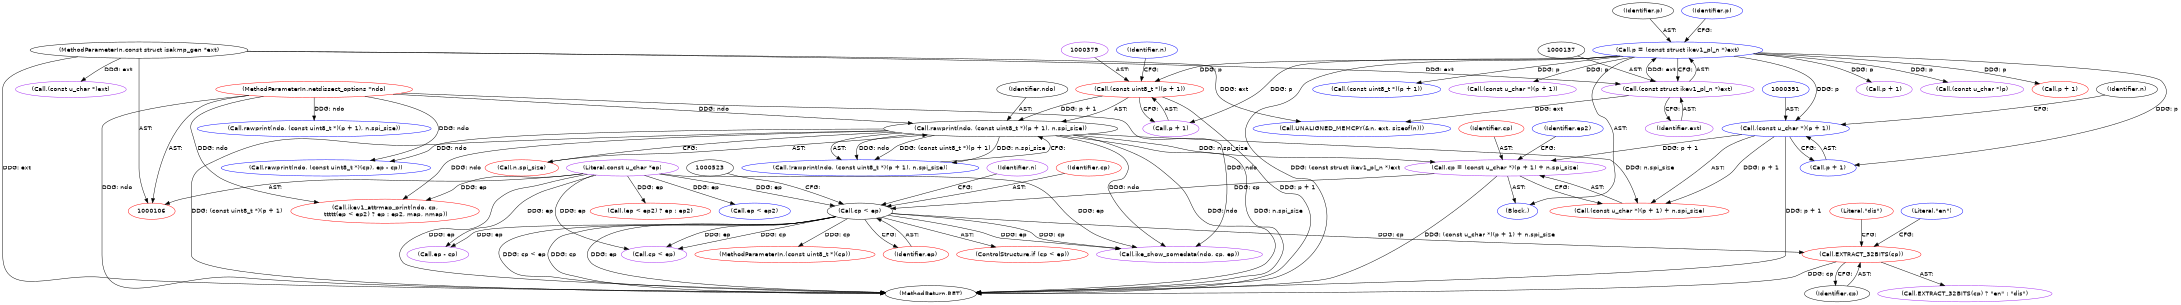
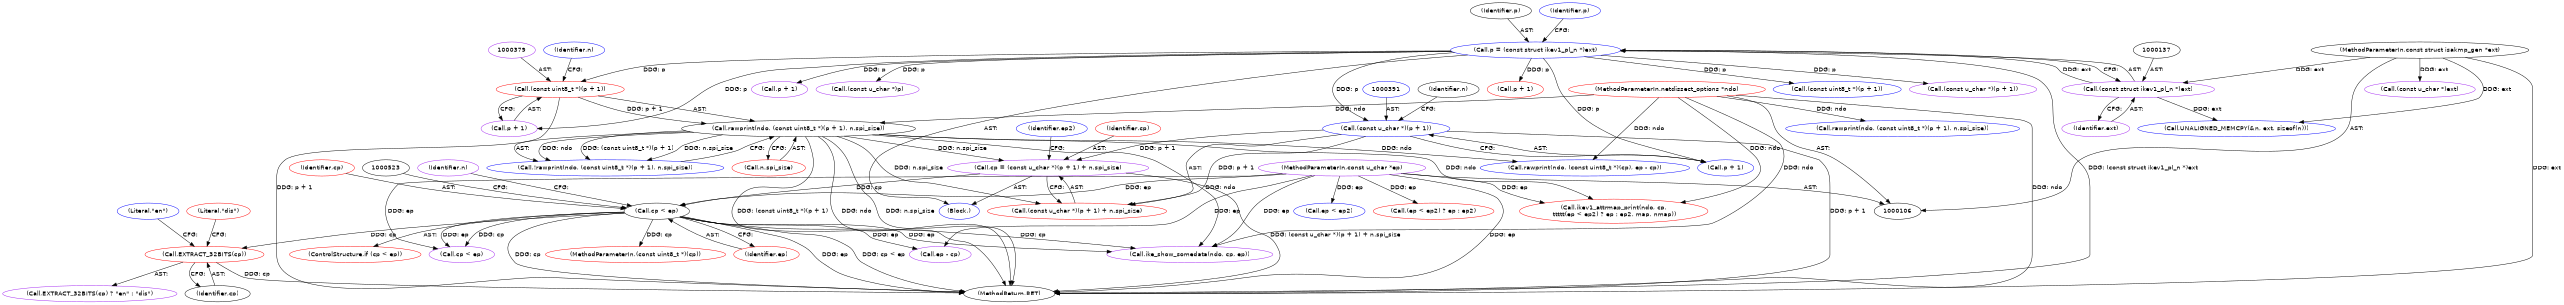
  digraph {
    fontname="DejaVu Sans"
    node [color=purple fontname="DejaVu Sans"]
    edge [fontname="DejaVu Sans"]
    n1 [color=red label="(Call,EXTRACT_32BITS(cp))"]
    n2 [label="(Call,EXTRACT_32BITS(cp) ? \"en\" : \"dis\")"]
    n3 [color=black label="(MethodReturn,RET)"]
    n4 [color=black label="(Identifier,cp)"]
    n5 [color=black label="(Call,cp < ep)"]
    n6 [label="(Call,ep - cp)"]
    n7 [label="(Call,cp < ep)"]
    n8 [label="(Call,ike_show_somedata(ndo, cp, ep))"]
    n9 [color=red label="(MethodParameterIn,(const uint8_t *)(cp))"]
    n10 [color=red label="(Identifier,ep)"]
    n11 [color=red label="(ControlStructure,if (cp < ep))"]
    n12 [label="(Call,cp = (const u_char *)(p + 1) + n.spi_size)"]
    n13 [color=blue label="(Block,)"]
    n14 [color=red label="(Call,(const u_char *)(p + 1) + n.spi_size)"]
    n15 [color=blue label="(Call,(const u_char *)(p + 1))"]
    n16 [color=blue label="(Call,p + 1)"]
    n17 [color=blue label="(Call,p = (const struct ikev1_pl_n *)ext)"]
    n18 [label="(Call,(const struct ikev1_pl_n *)ext)"]
    n19 [color=red label="(Call,(const uint8_t *)(p + 1))"]
    n20 [label="(Call,p + 1)"]
    n21 [label="(Call,p + 1)"]
    n22 [label="(Call,(const u_char *)p)"]
    n23 [color=red label="(Call,p + 1)"]
    n24 [color=blue label="(Call,(const uint8_t *)(p + 1))"]
    n25 [label="(Call,(const u_char *)(p + 1))"]
    n26 [label="(Identifier,ext)"]
    n27 [color=blue label="(Call,UNALIGNED_MEMCPY(&n, ext, sizeof(n)))"]
    n28 [color=black label="(Call,rawprint(ndo, (const uint8_t *)(p + 1), n.spi_size))"]
    n29 [color=black label="(MethodParameterIn,const struct isakmp_gen *ext)"]
    n30 [label="(Call,(const u_char *)ext)"]
-   1000106 [color=red]
+   1000106 [color=black]
    n32 [color=red label="(Call,n.spi_size)"]
    n33 [color=blue label="(Call,!rawprint(ndo, (const uint8_t *)(p + 1), n.spi_size))"]
    n34 [color=blue label="(Call,rawprint(ndo, (const uint8_t *)(cp), ep - cp))"]
    n35 [color=red label="(Call,ikev1_attrmap_print(ndo, cp,\n \t\t\t\t\t(ep < ep2) ? ep : ep2, map, nmap))"]
    n36 [color=red label="(MethodParameterIn,netdissect_options *ndo)"]
    n37 [color=blue label="(Call,rawprint(ndo, (const uint8_t *)(p + 1), n.spi_size))"]
-   n38 [label="(Literal,const u_char *ep)"]
+   n38 [label="(MethodParameterIn,const u_char *ep)"]
    n39 [color=blue label="(Call,ep < ep2)"]
    n40 [color=red label="(Call,(ep < ep2) ? ep : ep2)"]
    n41 [color=red label="(Literal,\"dis\")"]
    n42 [label="(Identifier,n)"]
    n43 [color=blue label="(Literal,\"en\")"]
    n44 [color=blue label="(Identifier,ep2)"]
    n45 [color=red label="(Identifier,cp)"]
    n46 [color=black label="(Identifier,p)"]
    n47 [color=red label="(Identifier,cp)"]
    n48 [color=blue label="(Identifier,n)"]
    n49 [color=blue label="(Identifier,p)"]
-   n50 [color=black label="(Identifier,ndo)"]
    n51 [color=black label="(Identifier,n)"]
    1000523 [color=black]
    1000391 [color=blue]
    1000137 [color=black]
    1000379
    n1 -> n2 [label="AST: "]
    n1 -> n3 [label="DDG: cp"]
    n1 -> n4 [label="CFG: "]
    n4 -> n1 [label="AST: "]
    n5 -> n1 [label="DDG: cp"]
    n5 -> n3 [label="DDG: cp"]
    n5 -> n3 [label="DDG: ep"]
    n5 -> n3 [label="DDG: cp < ep"]
    n5 -> n6 [label="DDG: ep"]
    n5 -> n7 [label="DDG: cp"]
    n5 -> n7 [label="DDG: ep"]
    n5 -> n8 [label="DDG: cp"]
    n5 -> n8 [label="DDG: ep"]
    n5 -> n9 [label="DDG: cp"]
    n5 -> n10 [label="CFG: "]
    n5 -> n11 [label="AST: "]
    n10 -> n5 [label="AST: "]
    n12 -> n3 [label="DDG: (const u_char *)(p + 1) + n.spi_size"]
    n12 -> n5 [label="DDG: cp"]
    n12 -> n13 [label="AST: "]
    n12 -> n14 [label="CFG: "]
    n14 -> n12 [label="AST: "]
    n15 -> n3 [label="DDG: p + 1"]
    n15 -> n12 [label="DDG: p + 1"]
    n15 -> n14 [label="AST: "]
    n15 -> n14 [label="DDG: p + 1"]
    n15 -> n16 [label="CFG: "]
    n16 -> n15 [label="AST: "]
    n17 -> n3 [label="DDG: (const struct ikev1_pl_n *)ext"]
    n17 -> n13 [label="AST: "]
    n17 -> n15 [label="DDG: p"]
    n17 -> n16 [label="DDG: p"]
    n17 -> n18 [label="CFG: "]
    n17 -> n19 [label="DDG: p"]
    n17 -> n20 [label="DDG: p"]
    n17 -> n21 [label="DDG: p"]
    n17 -> n22 [label="DDG: p"]
    n17 -> n23 [label="DDG: p"]
    n17 -> n24 [label="DDG: p"]
    n17 -> n25 [label="DDG: p"]
    n18 -> n17 [label="AST: "]
    n18 -> n17 [label="DDG: ext"]
    n18 -> n26 [label="CFG: "]
    n18 -> n27 [label="DDG: ext"]
    n19 -> n3 [label="DDG: p + 1"]
    n19 -> n21 [label="CFG: "]
    n19 -> n28 [label="AST: "]
    n19 -> n28 [label="DDG: p + 1"]
    n21 -> n19 [label="AST: "]
    n26 -> n18 [label="AST: "]
    n28 -> n3 [label="DDG: ndo"]
    n28 -> n3 [label="DDG: n.spi_size"]
    n28 -> n3 [label="DDG: (const uint8_t *)(p + 1)"]
    n28 -> n8 [label="DDG: ndo"]
    n28 -> n12 [label="DDG: n.spi_size"]
    n28 -> n14 [label="DDG: n.spi_size"]
    n28 -> n32 [label="CFG: "]
    n28 -> n33 [label="AST: "]
    n28 -> n33 [label="DDG: ndo"]
    n28 -> n33 [label="DDG: (const uint8_t *)(p + 1)"]
    n28 -> n33 [label="DDG: n.spi_size"]
    n28 -> n34 [label="DDG: ndo"]
    n28 -> n35 [label="DDG: ndo"]
    n29 -> n3 [label="DDG: ext"]
    n29 -> n18 [label="DDG: ext"]
    n29 -> n27 [label="DDG: ext"]
    n29 -> n30 [label="DDG: ext"]
    n29 -> 1000106 [label="AST: "]
    n32 -> n28 [label="AST: "]
    n33 -> n28 [label="CFG: "]
    n36 -> n3 [label="DDG: ndo"]
    n36 -> n8 [label="DDG: ndo"]
    n36 -> n28 [label="DDG: ndo"]
    n36 -> 1000106 [label="AST: "]
    n36 -> n34 [label="DDG: ndo"]
    n36 -> n35 [label="DDG: ndo"]
    n36 -> n37 [label="DDG: ndo"]
    n38 -> n3 [label="DDG: ep"]
    n38 -> n5 [label="DDG: ep"]
    n38 -> n6 [label="DDG: ep"]
    n38 -> n7 [label="DDG: ep"]
    n38 -> n8 [label="DDG: ep"]
    n38 -> 1000106 [label="AST: "]
    n38 -> n35 [label="DDG: ep"]
    n38 -> n39 [label="DDG: ep"]
    n38 -> n40 [label="DDG: ep"]
    n41 -> n1 [label="CFG: "]
    n42 -> n5 [label="CFG: "]
    n43 -> n1 [label="CFG: "]
    n44 -> n12 [label="CFG: "]
    n45 -> n5 [label="AST: "]
    n46 -> n17 [label="AST: "]
    n47 -> n12 [label="AST: "]
    n48 -> n19 [label="CFG: "]
    n49 -> n17 [label="CFG: "]
-   n50 -> n28 [label="AST: "]
    n51 -> n15 [label="CFG: "]
    1000523 -> n5 [label="CFG: "]
    1000391 -> n15 [label="AST: "]
    1000137 -> n18 [label="AST: "]
    1000379 -> n19 [label="AST: "]
  }
